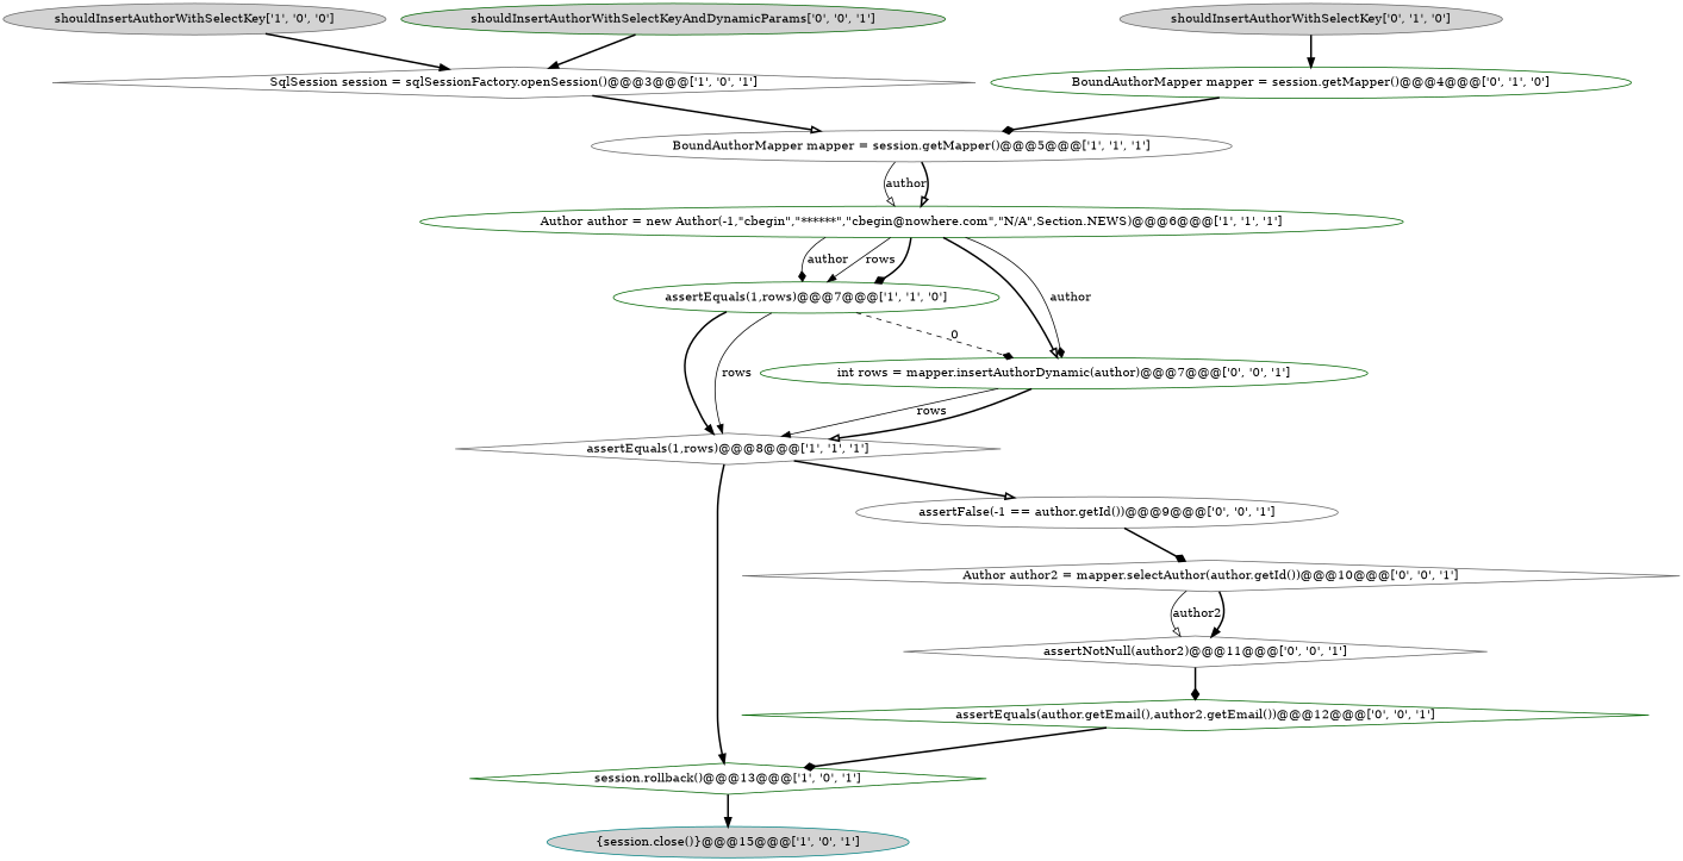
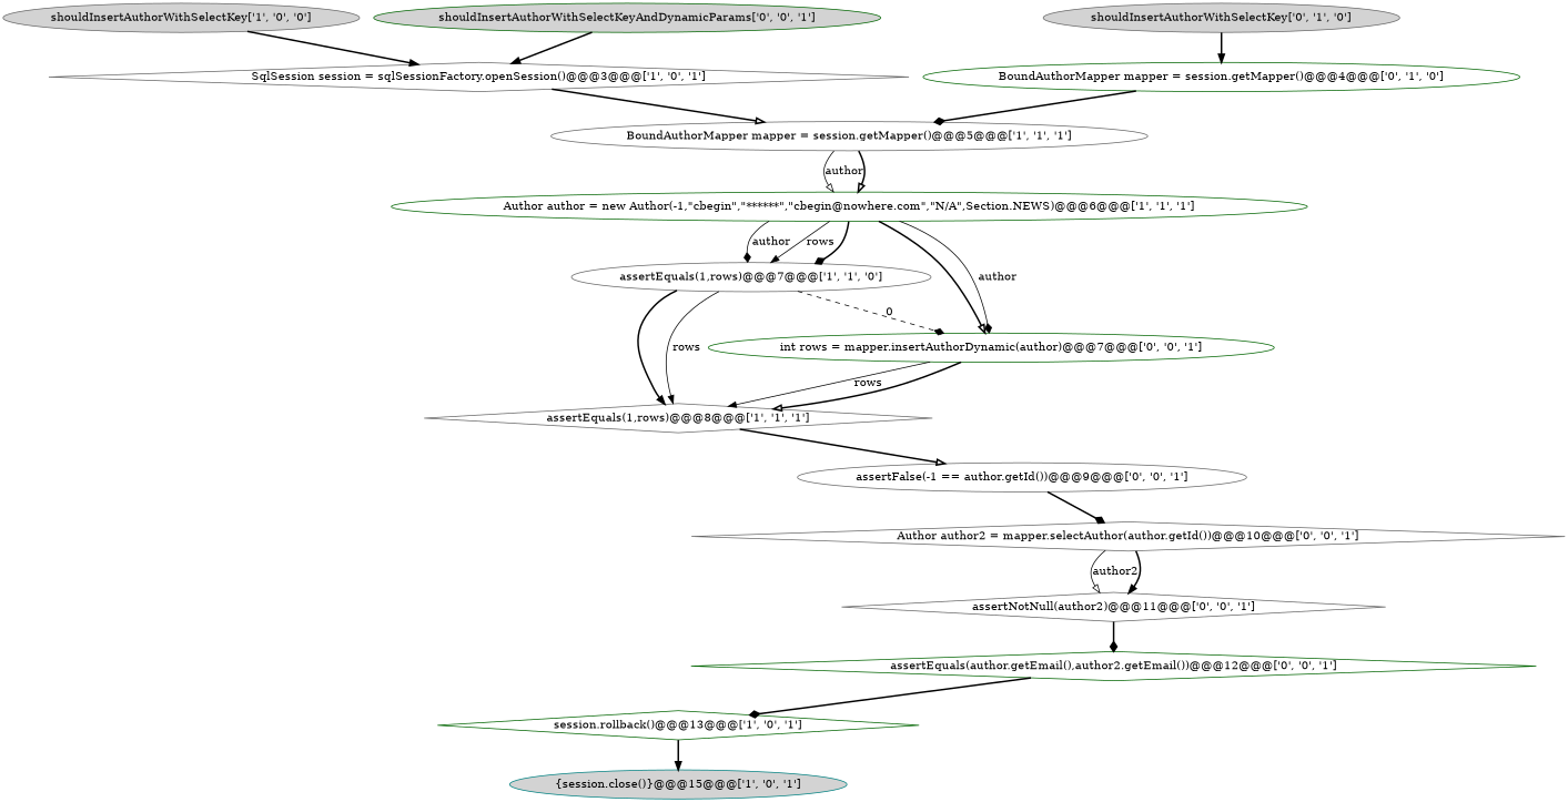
  digraph {
    node [color=gray40 fillcolor=white shape=ellipse style=filled]
    edge [arrowhead=normal style=bold]
    n1 [label="assertEquals(1,rows)@@@8@@@['1', '1', '1']" shape=diamond]
    n2 [color=darkgreen label="session.rollback()@@@13@@@['1', '0', '1']" shape=diamond]
    n3 [label="assertFalse(-1 == author.getId())@@@9@@@['0', '0', '1']"]
    n4 [color=teal fillcolor=lightgray label="{session.close()}@@@15@@@['1', '0', '1']"]
    n5 [label="Author author2 = mapper.selectAuthor(author.getId())@@@10@@@['0', '0', '1']" shape=diamond]
    n6 [fillcolor=lightgray label="shouldInsertAuthorWithSelectKey['1', '0', '0']"]
    n7 [label="SqlSession session = sqlSessionFactory.openSession()@@@3@@@['1', '0', '1']" shape=diamond]
    n8 [label="BoundAuthorMapper mapper = session.getMapper()@@@5@@@['1', '1', '1']"]
    n9 [color=darkgreen label="BoundAuthorMapper mapper = session.getMapper()@@@4@@@['0', '1', '0']"]
    n10 [color=darkgreen label="Author author = new Author(-1,\"cbegin\",\"******\",\"cbegin@nowhere.com\",\"N/A\",Section.NEWS)@@@6@@@['1', '1', '1']"]
-   n11 [color=darkgreen label="assertEquals(1,rows)@@@7@@@['1', '1', '0']"]
+   n11 [label="assertEquals(1,rows)@@@7@@@['1', '1', '0']"]
    n12 [color=darkgreen label="int rows = mapper.insertAuthorDynamic(author)@@@7@@@['0', '0', '1']"]
    n13 [fillcolor=lightgray label="shouldInsertAuthorWithSelectKey['0', '1', '0']"]
    n14 [color=darkgreen label="assertEquals(author.getEmail(),author2.getEmail())@@@12@@@['0', '0', '1']" shape=diamond]
    n15 [label="assertNotNull(author2)@@@11@@@['0', '0', '1']" shape=diamond]
    n16 [color=darkgreen fillcolor=lightgray label="shouldInsertAuthorWithSelectKeyAndDynamicParams['0', '0', '1']"]
-   n1 -> n2
    n1 -> n3 [arrowhead=onormal]
    n2 -> n4
    n3 -> n5 [arrowhead=diamond]
    n5 -> n15 [arrowhead=onormal label=author2 style=solid]
    n5 -> n15
    n6 -> n7
    n7 -> n8 [arrowhead=onormal]
    n8 -> n10 [arrowhead=onormal label=author style=solid]
    n8 -> n10 [arrowhead=onormal]
    n9 -> n8 [arrowhead=diamond]
    n10 -> n11 [arrowhead=diamond label=author style=solid]
    n10 -> n11 [label=rows style=solid]
    n10 -> n11 [arrowhead=diamond]
    n10 -> n12 [arrowhead=onormal]
    n10 -> n12 [arrowhead=diamond label=author style=solid]
    n11 -> n1
    n11 -> n1 [label=rows style=solid]
    n11 -> n12 [arrowhead=diamond label=0 style=dashed]
    n12 -> n1 [label=rows style=solid]
    n12 -> n1 [arrowhead=onormal]
    n13 -> n9
    n14 -> n2 [arrowhead=diamond]
    n15 -> n14 [arrowhead=diamond]
    n16 -> n7
  }
